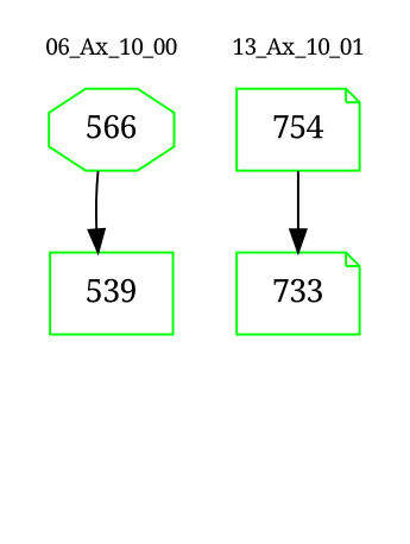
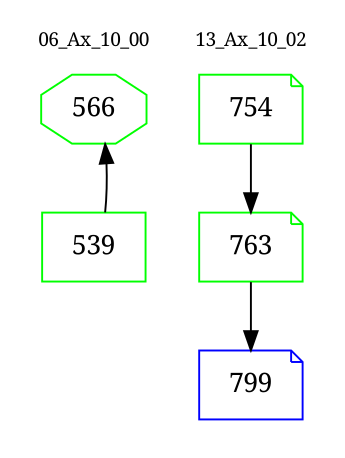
  digraph {
    fontname="Noto Serif"
    node [color=green fontname="Noto Serif" shape=note]
    edge [color=black fontname="Noto Serif" style=solid]
    n1 [label=566 shape=octagon]
    n2 [label=539 shape=box]
    n3 [label=754]
-   n4 [label=733]
+   n4 [label=763]
+   n5 [color=blue label=799]
    subgraph cluster_1 {
      color=white
      fontsize=10
      label="06_Ax_10_00"
      n1
      n2
    }
    subgraph cluster_2 {
      color=white
      fontsize=10
-     label="13_Ax_10_01"
+     label="13_Ax_10_02"
      n3
      n4
+     n5
    }
-   n1 -> n2
+   n2 -> n1
    n3 -> n4
+   n4 -> n5
  }
